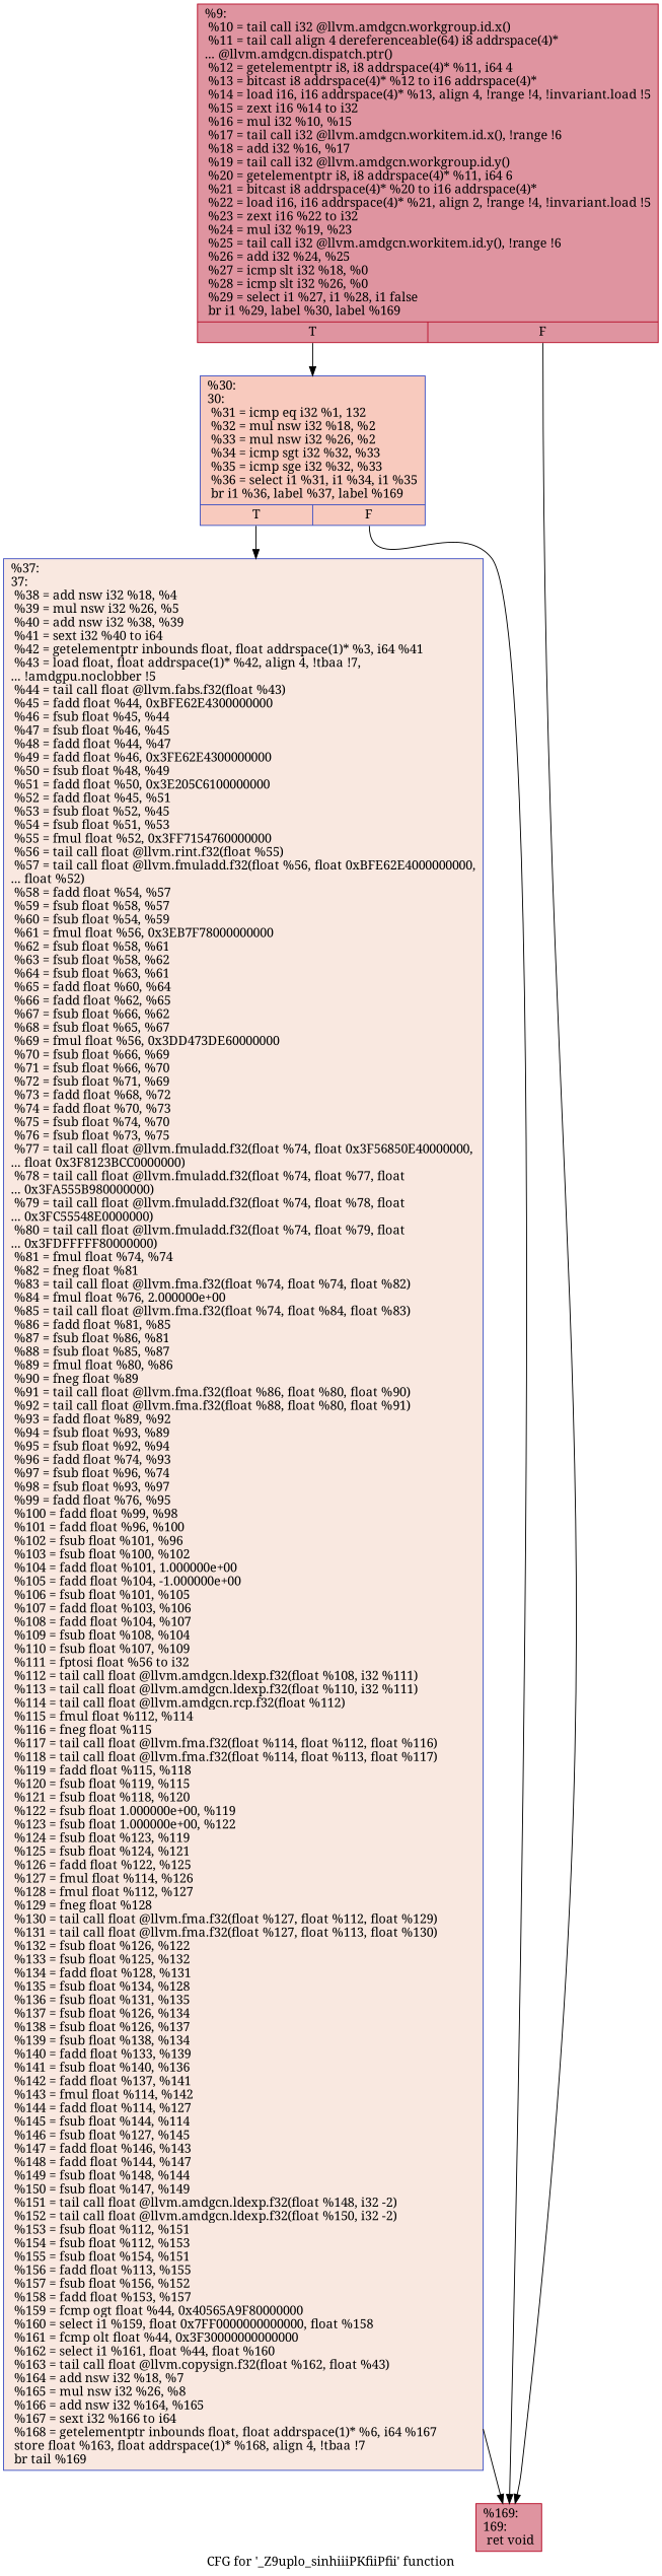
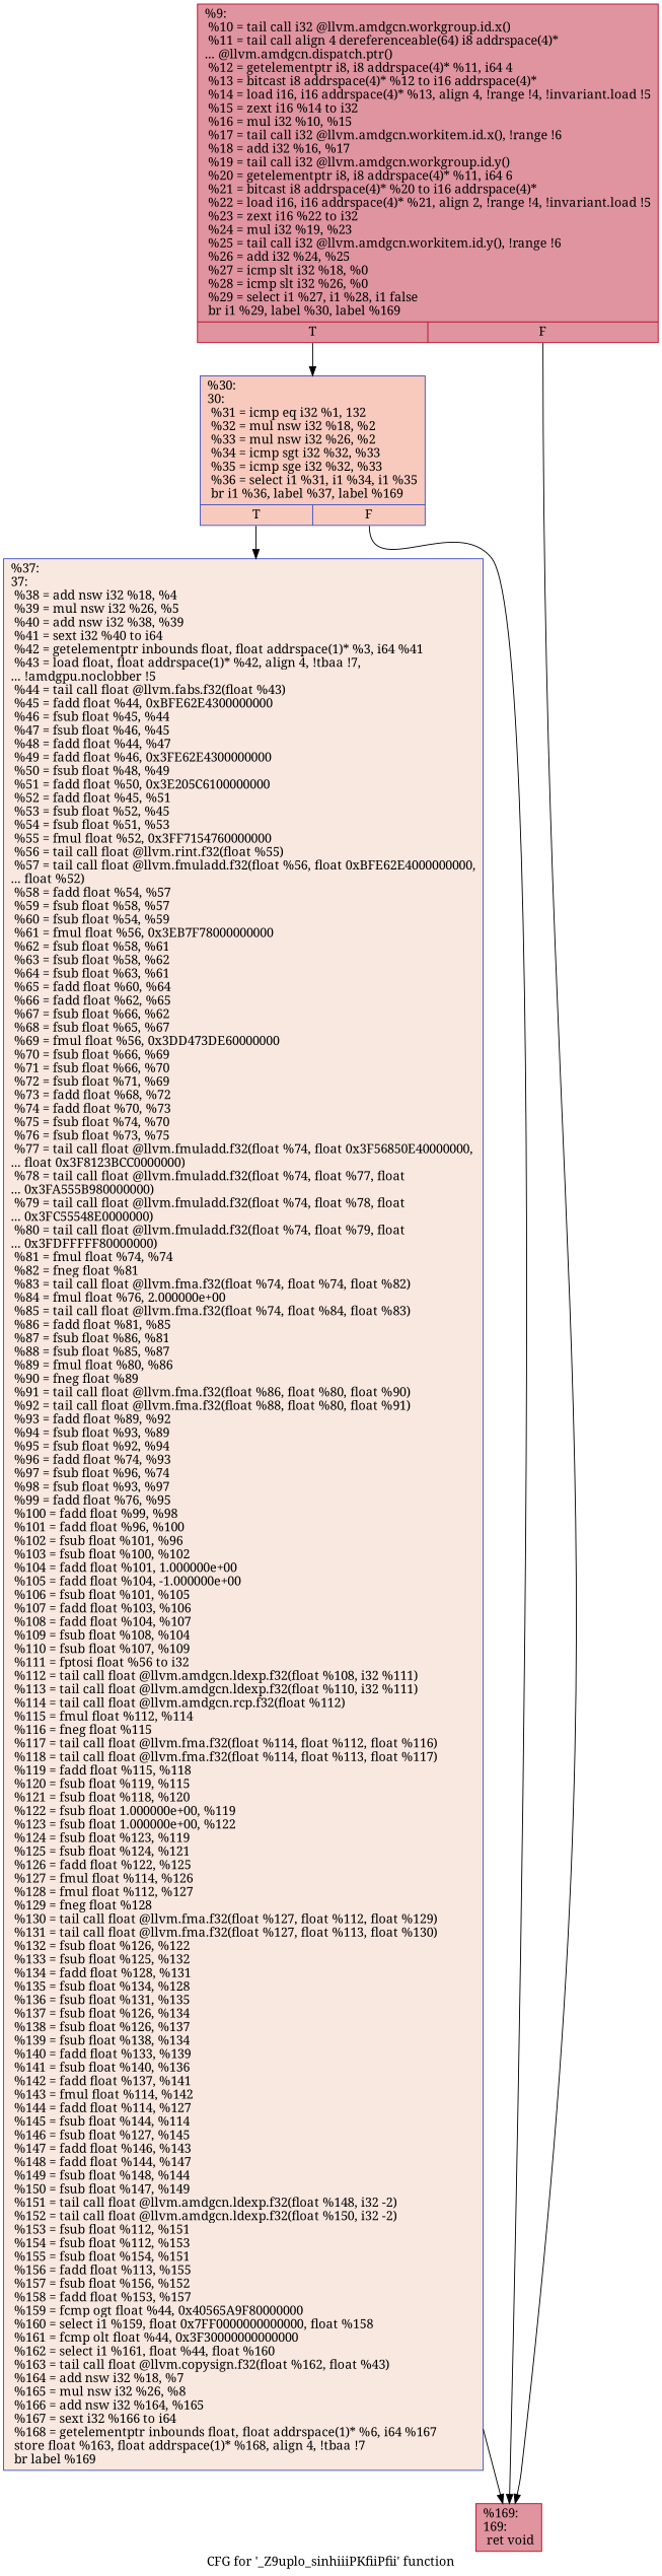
  digraph {
    label="CFG for '_Z9uplo_sinhiiiPKfiiPfii' function"
    fontname="Noto Serif"
    node [color="#b70d28ff" fillcolor="#b70d2870" shape=record style=filled fontname="Noto Serif"]
    edge [tailport=s0 fontname="Noto Serif"]
    n1 [label="{%9:\l  %10 = tail call i32 @llvm.amdgcn.workgroup.id.x()\l  %11 = tail call align 4 dereferenceable(64) i8 addrspace(4)*\l... @llvm.amdgcn.dispatch.ptr()\l  %12 = getelementptr i8, i8 addrspace(4)* %11, i64 4\l  %13 = bitcast i8 addrspace(4)* %12 to i16 addrspace(4)*\l  %14 = load i16, i16 addrspace(4)* %13, align 4, !range !4, !invariant.load !5\l  %15 = zext i16 %14 to i32\l  %16 = mul i32 %10, %15\l  %17 = tail call i32 @llvm.amdgcn.workitem.id.x(), !range !6\l  %18 = add i32 %16, %17\l  %19 = tail call i32 @llvm.amdgcn.workgroup.id.y()\l  %20 = getelementptr i8, i8 addrspace(4)* %11, i64 6\l  %21 = bitcast i8 addrspace(4)* %20 to i16 addrspace(4)*\l  %22 = load i16, i16 addrspace(4)* %21, align 2, !range !4, !invariant.load !5\l  %23 = zext i16 %22 to i32\l  %24 = mul i32 %19, %23\l  %25 = tail call i32 @llvm.amdgcn.workitem.id.y(), !range !6\l  %26 = add i32 %24, %25\l  %27 = icmp slt i32 %18, %0\l  %28 = icmp slt i32 %26, %0\l  %29 = select i1 %27, i1 %28, i1 false\l  br i1 %29, label %30, label %169\l|{<s0>T|<s1>F}}"]
    n2 [color="#3d50c3ff" fillcolor="#ef886b70" label="{%30:\l30:                                               \l  %31 = icmp eq i32 %1, 132\l  %32 = mul nsw i32 %18, %2\l  %33 = mul nsw i32 %26, %2\l  %34 = icmp sgt i32 %32, %33\l  %35 = icmp sge i32 %32, %33\l  %36 = select i1 %31, i1 %34, i1 %35\l  br i1 %36, label %37, label %169\l|{<s0>T|<s1>F}}"]
    n3 [label="{%169:\l169:                                              \l  ret void\l}"]
-   n4 [color="#3d50c3ff" fillcolor="#f1ccb870" label="{%37:\l37:                                               \l  %38 = add nsw i32 %18, %4\l  %39 = mul nsw i32 %26, %5\l  %40 = add nsw i32 %38, %39\l  %41 = sext i32 %40 to i64\l  %42 = getelementptr inbounds float, float addrspace(1)* %3, i64 %41\l  %43 = load float, float addrspace(1)* %42, align 4, !tbaa !7,\l... !amdgpu.noclobber !5\l  %44 = tail call float @llvm.fabs.f32(float %43)\l  %45 = fadd float %44, 0xBFE62E4300000000\l  %46 = fsub float %45, %44\l  %47 = fsub float %46, %45\l  %48 = fadd float %44, %47\l  %49 = fadd float %46, 0x3FE62E4300000000\l  %50 = fsub float %48, %49\l  %51 = fadd float %50, 0x3E205C6100000000\l  %52 = fadd float %45, %51\l  %53 = fsub float %52, %45\l  %54 = fsub float %51, %53\l  %55 = fmul float %52, 0x3FF7154760000000\l  %56 = tail call float @llvm.rint.f32(float %55)\l  %57 = tail call float @llvm.fmuladd.f32(float %56, float 0xBFE62E4000000000,\l... float %52)\l  %58 = fadd float %54, %57\l  %59 = fsub float %58, %57\l  %60 = fsub float %54, %59\l  %61 = fmul float %56, 0x3EB7F78000000000\l  %62 = fsub float %58, %61\l  %63 = fsub float %58, %62\l  %64 = fsub float %63, %61\l  %65 = fadd float %60, %64\l  %66 = fadd float %62, %65\l  %67 = fsub float %66, %62\l  %68 = fsub float %65, %67\l  %69 = fmul float %56, 0x3DD473DE60000000\l  %70 = fsub float %66, %69\l  %71 = fsub float %66, %70\l  %72 = fsub float %71, %69\l  %73 = fadd float %68, %72\l  %74 = fadd float %70, %73\l  %75 = fsub float %74, %70\l  %76 = fsub float %73, %75\l  %77 = tail call float @llvm.fmuladd.f32(float %74, float 0x3F56850E40000000,\l... float 0x3F8123BCC0000000)\l  %78 = tail call float @llvm.fmuladd.f32(float %74, float %77, float\l... 0x3FA555B980000000)\l  %79 = tail call float @llvm.fmuladd.f32(float %74, float %78, float\l... 0x3FC55548E0000000)\l  %80 = tail call float @llvm.fmuladd.f32(float %74, float %79, float\l... 0x3FDFFFFF80000000)\l  %81 = fmul float %74, %74\l  %82 = fneg float %81\l  %83 = tail call float @llvm.fma.f32(float %74, float %74, float %82)\l  %84 = fmul float %76, 2.000000e+00\l  %85 = tail call float @llvm.fma.f32(float %74, float %84, float %83)\l  %86 = fadd float %81, %85\l  %87 = fsub float %86, %81\l  %88 = fsub float %85, %87\l  %89 = fmul float %80, %86\l  %90 = fneg float %89\l  %91 = tail call float @llvm.fma.f32(float %86, float %80, float %90)\l  %92 = tail call float @llvm.fma.f32(float %88, float %80, float %91)\l  %93 = fadd float %89, %92\l  %94 = fsub float %93, %89\l  %95 = fsub float %92, %94\l  %96 = fadd float %74, %93\l  %97 = fsub float %96, %74\l  %98 = fsub float %93, %97\l  %99 = fadd float %76, %95\l  %100 = fadd float %99, %98\l  %101 = fadd float %96, %100\l  %102 = fsub float %101, %96\l  %103 = fsub float %100, %102\l  %104 = fadd float %101, 1.000000e+00\l  %105 = fadd float %104, -1.000000e+00\l  %106 = fsub float %101, %105\l  %107 = fadd float %103, %106\l  %108 = fadd float %104, %107\l  %109 = fsub float %108, %104\l  %110 = fsub float %107, %109\l  %111 = fptosi float %56 to i32\l  %112 = tail call float @llvm.amdgcn.ldexp.f32(float %108, i32 %111)\l  %113 = tail call float @llvm.amdgcn.ldexp.f32(float %110, i32 %111)\l  %114 = tail call float @llvm.amdgcn.rcp.f32(float %112)\l  %115 = fmul float %112, %114\l  %116 = fneg float %115\l  %117 = tail call float @llvm.fma.f32(float %114, float %112, float %116)\l  %118 = tail call float @llvm.fma.f32(float %114, float %113, float %117)\l  %119 = fadd float %115, %118\l  %120 = fsub float %119, %115\l  %121 = fsub float %118, %120\l  %122 = fsub float 1.000000e+00, %119\l  %123 = fsub float 1.000000e+00, %122\l  %124 = fsub float %123, %119\l  %125 = fsub float %124, %121\l  %126 = fadd float %122, %125\l  %127 = fmul float %114, %126\l  %128 = fmul float %112, %127\l  %129 = fneg float %128\l  %130 = tail call float @llvm.fma.f32(float %127, float %112, float %129)\l  %131 = tail call float @llvm.fma.f32(float %127, float %113, float %130)\l  %132 = fsub float %126, %122\l  %133 = fsub float %125, %132\l  %134 = fadd float %128, %131\l  %135 = fsub float %134, %128\l  %136 = fsub float %131, %135\l  %137 = fsub float %126, %134\l  %138 = fsub float %126, %137\l  %139 = fsub float %138, %134\l  %140 = fadd float %133, %139\l  %141 = fsub float %140, %136\l  %142 = fadd float %137, %141\l  %143 = fmul float %114, %142\l  %144 = fadd float %114, %127\l  %145 = fsub float %144, %114\l  %146 = fsub float %127, %145\l  %147 = fadd float %146, %143\l  %148 = fadd float %144, %147\l  %149 = fsub float %148, %144\l  %150 = fsub float %147, %149\l  %151 = tail call float @llvm.amdgcn.ldexp.f32(float %148, i32 -2)\l  %152 = tail call float @llvm.amdgcn.ldexp.f32(float %150, i32 -2)\l  %153 = fsub float %112, %151\l  %154 = fsub float %112, %153\l  %155 = fsub float %154, %151\l  %156 = fadd float %113, %155\l  %157 = fsub float %156, %152\l  %158 = fadd float %153, %157\l  %159 = fcmp ogt float %44, 0x40565A9F80000000\l  %160 = select i1 %159, float 0x7FF0000000000000, float %158\l  %161 = fcmp olt float %44, 0x3F30000000000000\l  %162 = select i1 %161, float %44, float %160\l  %163 = tail call float @llvm.copysign.f32(float %162, float %43)\l  %164 = add nsw i32 %18, %7\l  %165 = mul nsw i32 %26, %8\l  %166 = add nsw i32 %164, %165\l  %167 = sext i32 %166 to i64\l  %168 = getelementptr inbounds float, float addrspace(1)* %6, i64 %167\l  store float %163, float addrspace(1)* %168, align 4, !tbaa !7\l  br tail %169\l}"]
+   n4 [color="#3d50c3ff" fillcolor="#f1ccb870" label="{%37:\l37:                                               \l  %38 = add nsw i32 %18, %4\l  %39 = mul nsw i32 %26, %5\l  %40 = add nsw i32 %38, %39\l  %41 = sext i32 %40 to i64\l  %42 = getelementptr inbounds float, float addrspace(1)* %3, i64 %41\l  %43 = load float, float addrspace(1)* %42, align 4, !tbaa !7,\l... !amdgpu.noclobber !5\l  %44 = tail call float @llvm.fabs.f32(float %43)\l  %45 = fadd float %44, 0xBFE62E4300000000\l  %46 = fsub float %45, %44\l  %47 = fsub float %46, %45\l  %48 = fadd float %44, %47\l  %49 = fadd float %46, 0x3FE62E4300000000\l  %50 = fsub float %48, %49\l  %51 = fadd float %50, 0x3E205C6100000000\l  %52 = fadd float %45, %51\l  %53 = fsub float %52, %45\l  %54 = fsub float %51, %53\l  %55 = fmul float %52, 0x3FF7154760000000\l  %56 = tail call float @llvm.rint.f32(float %55)\l  %57 = tail call float @llvm.fmuladd.f32(float %56, float 0xBFE62E4000000000,\l... float %52)\l  %58 = fadd float %54, %57\l  %59 = fsub float %58, %57\l  %60 = fsub float %54, %59\l  %61 = fmul float %56, 0x3EB7F78000000000\l  %62 = fsub float %58, %61\l  %63 = fsub float %58, %62\l  %64 = fsub float %63, %61\l  %65 = fadd float %60, %64\l  %66 = fadd float %62, %65\l  %67 = fsub float %66, %62\l  %68 = fsub float %65, %67\l  %69 = fmul float %56, 0x3DD473DE60000000\l  %70 = fsub float %66, %69\l  %71 = fsub float %66, %70\l  %72 = fsub float %71, %69\l  %73 = fadd float %68, %72\l  %74 = fadd float %70, %73\l  %75 = fsub float %74, %70\l  %76 = fsub float %73, %75\l  %77 = tail call float @llvm.fmuladd.f32(float %74, float 0x3F56850E40000000,\l... float 0x3F8123BCC0000000)\l  %78 = tail call float @llvm.fmuladd.f32(float %74, float %77, float\l... 0x3FA555B980000000)\l  %79 = tail call float @llvm.fmuladd.f32(float %74, float %78, float\l... 0x3FC55548E0000000)\l  %80 = tail call float @llvm.fmuladd.f32(float %74, float %79, float\l... 0x3FDFFFFF80000000)\l  %81 = fmul float %74, %74\l  %82 = fneg float %81\l  %83 = tail call float @llvm.fma.f32(float %74, float %74, float %82)\l  %84 = fmul float %76, 2.000000e+00\l  %85 = tail call float @llvm.fma.f32(float %74, float %84, float %83)\l  %86 = fadd float %81, %85\l  %87 = fsub float %86, %81\l  %88 = fsub float %85, %87\l  %89 = fmul float %80, %86\l  %90 = fneg float %89\l  %91 = tail call float @llvm.fma.f32(float %86, float %80, float %90)\l  %92 = tail call float @llvm.fma.f32(float %88, float %80, float %91)\l  %93 = fadd float %89, %92\l  %94 = fsub float %93, %89\l  %95 = fsub float %92, %94\l  %96 = fadd float %74, %93\l  %97 = fsub float %96, %74\l  %98 = fsub float %93, %97\l  %99 = fadd float %76, %95\l  %100 = fadd float %99, %98\l  %101 = fadd float %96, %100\l  %102 = fsub float %101, %96\l  %103 = fsub float %100, %102\l  %104 = fadd float %101, 1.000000e+00\l  %105 = fadd float %104, -1.000000e+00\l  %106 = fsub float %101, %105\l  %107 = fadd float %103, %106\l  %108 = fadd float %104, %107\l  %109 = fsub float %108, %104\l  %110 = fsub float %107, %109\l  %111 = fptosi float %56 to i32\l  %112 = tail call float @llvm.amdgcn.ldexp.f32(float %108, i32 %111)\l  %113 = tail call float @llvm.amdgcn.ldexp.f32(float %110, i32 %111)\l  %114 = tail call float @llvm.amdgcn.rcp.f32(float %112)\l  %115 = fmul float %112, %114\l  %116 = fneg float %115\l  %117 = tail call float @llvm.fma.f32(float %114, float %112, float %116)\l  %118 = tail call float @llvm.fma.f32(float %114, float %113, float %117)\l  %119 = fadd float %115, %118\l  %120 = fsub float %119, %115\l  %121 = fsub float %118, %120\l  %122 = fsub float 1.000000e+00, %119\l  %123 = fsub float 1.000000e+00, %122\l  %124 = fsub float %123, %119\l  %125 = fsub float %124, %121\l  %126 = fadd float %122, %125\l  %127 = fmul float %114, %126\l  %128 = fmul float %112, %127\l  %129 = fneg float %128\l  %130 = tail call float @llvm.fma.f32(float %127, float %112, float %129)\l  %131 = tail call float @llvm.fma.f32(float %127, float %113, float %130)\l  %132 = fsub float %126, %122\l  %133 = fsub float %125, %132\l  %134 = fadd float %128, %131\l  %135 = fsub float %134, %128\l  %136 = fsub float %131, %135\l  %137 = fsub float %126, %134\l  %138 = fsub float %126, %137\l  %139 = fsub float %138, %134\l  %140 = fadd float %133, %139\l  %141 = fsub float %140, %136\l  %142 = fadd float %137, %141\l  %143 = fmul float %114, %142\l  %144 = fadd float %114, %127\l  %145 = fsub float %144, %114\l  %146 = fsub float %127, %145\l  %147 = fadd float %146, %143\l  %148 = fadd float %144, %147\l  %149 = fsub float %148, %144\l  %150 = fsub float %147, %149\l  %151 = tail call float @llvm.amdgcn.ldexp.f32(float %148, i32 -2)\l  %152 = tail call float @llvm.amdgcn.ldexp.f32(float %150, i32 -2)\l  %153 = fsub float %112, %151\l  %154 = fsub float %112, %153\l  %155 = fsub float %154, %151\l  %156 = fadd float %113, %155\l  %157 = fsub float %156, %152\l  %158 = fadd float %153, %157\l  %159 = fcmp ogt float %44, 0x40565A9F80000000\l  %160 = select i1 %159, float 0x7FF0000000000000, float %158\l  %161 = fcmp olt float %44, 0x3F30000000000000\l  %162 = select i1 %161, float %44, float %160\l  %163 = tail call float @llvm.copysign.f32(float %162, float %43)\l  %164 = add nsw i32 %18, %7\l  %165 = mul nsw i32 %26, %8\l  %166 = add nsw i32 %164, %165\l  %167 = sext i32 %166 to i64\l  %168 = getelementptr inbounds float, float addrspace(1)* %6, i64 %167\l  store float %163, float addrspace(1)* %168, align 4, !tbaa !7\l  br label %169\l}"]
    n1 -> n2
    n1 -> n3 [tailport=s1]
    n2 -> n3 [tailport=s1]
    n2 -> n4
    n4 -> n3 [tailport=""]
  }
